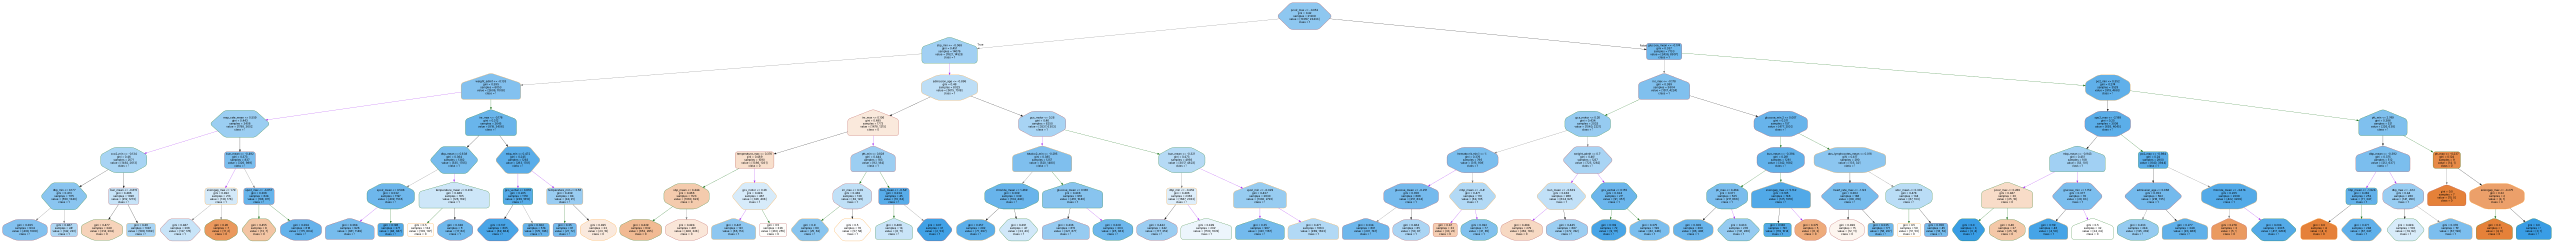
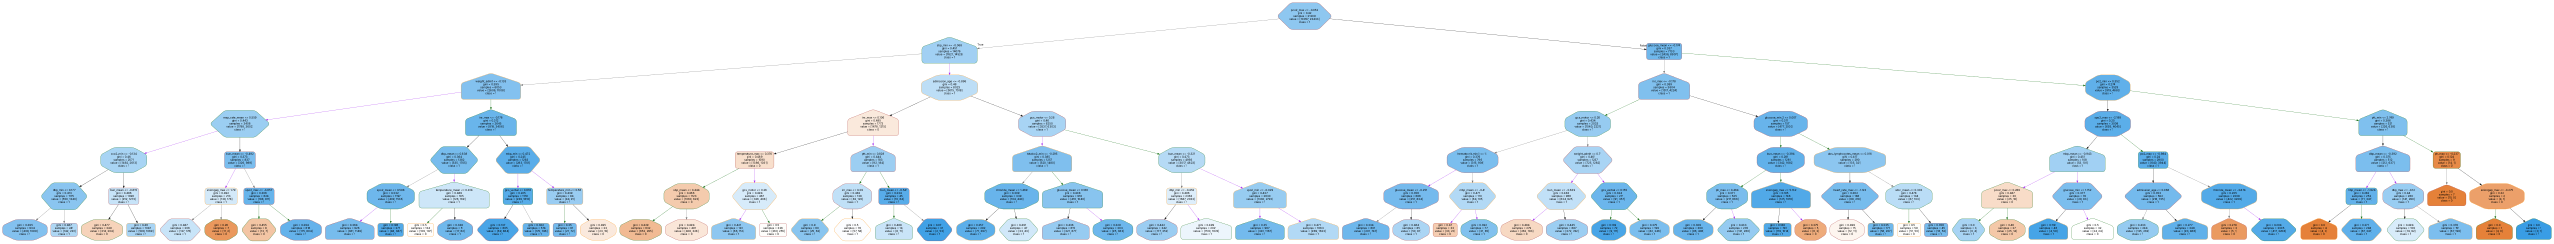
  digraph {
    fontname=Inter
    node [color=brown fillcolor="#6fb8ec" fontname=Inter shape=octagon style="filled, rounded"]
    edge [color=black fontname=Inter]
    n1 [fillcolor="#8ec7f0" label="pco2_max <= -0.052\ngini = 0.42\nsamples = 21209\nvalue = [10057, 23433]\nclass = 1" shape=hexagon]
    n2 [color=darkgreen fillcolor="#a1d0f3" label="sbp_min <= -0.068\ngini = 0.451\nsamples = 14076\nvalue = [7621, 14526]\nclass = 1" shape=house]
    n3 [label="glucose_mean <= -0.174\ngini = 0.337\nsamples = 7133\nvalue = [2436, 8907]\nclass = 1" shape=box]
    n4 [color=darkorange fillcolor="#83c1ef" label="weight_admit <= -0.133\ngini = 0.395\nsamples = 6053\nvalue = [2606, 7008]\nclass = 1" shape=house]
    n5 [color=darkorange fillcolor="#bddef6" label="admission_age <= -0.896\ngini = 0.48\nsamples = 8023\nvalue = [5015, 7518]\nclass = 1"]
    n6 [fillcolor="#80c0ee" label="inr_max <= -0.178\ngini = 0.389\nsamples = 3604\nvalue = [1517, 4224]\nclass = 1" shape=house]
    n7 [color=darkorange fillcolor="#60b0ea" label="po2_min <= 0.352\ngini = 0.274\nsamples = 3529\nvalue = [919, 4683]\nclass = 1"]
    n8 [color=darkgreen fillcolor="#9bcef2" label="resp_rate_mean <= 0.559\ngini = 0.443\nsamples = 3408\nvalue = [1788, 3602]\nclass = 1" shape=hexagon]
    n9 [color=darkgreen fillcolor="#69b5eb" label="inr_max <= -0.178\ngini = 0.312\nsamples = 2645\nvalue = [818, 3406]\nclass = 1" shape=house]
    n10 [fillcolor="#fae9dc" label="inr_max <= 0.106\ngini = 0.495\nsamples = 1773\nvalue = [1478, 1215]\nclass = 0" shape=house]
    n11 [fillcolor="#a8d4f4" label="gcs_motor <= 0.26\ngini = 0.46\nsamples = 6250\nvalue = [3537, 6303]\nclass = 1"]
    n12 [color=darkgreen fillcolor="#a8d4f4" label="pco2_min <= -0.134\ngini = 0.46\nsamples = 2571\nvalue = [1462, 2613]\nclass = 1"]
    n13 [fillcolor="#7abdee" label="bun_mean <= -0.492\ngini = 0.373\nsamples = 837\nvalue = [326, 989]\nclass = 1" shape=box]
    n14 [color=darkgreen fillcolor="#77bced" label="dbp_mean <= 0.638\ngini = 0.364\nsamples = 1382\nvalue = [535, 1705]\nclass = 1" shape=hexagon]
    n15 [color=darkorange fillcolor="#5aade9" label="mbp_min <= 0.472\ngini = 0.245\nsamples = 1263\nvalue = [283, 1701]\nclass = 1" shape=hexagon]
    n16 [color=darkgreen fillcolor="#8ac5f0" label="dbp_min <= 0.177\ngini = 0.413\nsamples = 1175\nvalue = [550, 1340]\nclass = 1" shape=hexagon]
    n17 [fillcolor="#c7e3f8" label="bun_mean <= -0.615\ngini = 0.486\nsamples = 1396\nvalue = [912, 1273]\nclass = 1" shape=box]
    n18 [color=darkorange fillcolor="#d3e9f9" label="aniongap_max <= 1.79\ngini = 0.492\nsamples = 213\nvalue = [138, 178]\nclass = 1" shape=box]
    n19 [fillcolor="#67b4eb" label="spo2_max <= -3.657\ngini = 0.306\nsamples = 624\nvalue = [188, 811]\nclass = 1" shape=box]
    n20 [fillcolor="#83c1ef" label="gini = 0.395\nsamples = 934\nvalue = [408, 1099]\nclass = 1"]
    n21 [fillcolor="#aed7f4" label="gini = 0.467\nsamples = 241\nvalue = [142, 241]\nclass = 1" shape=box]
    n22 [color=darkgreen fillcolor="#f6d3ba" label="gini = 0.477\nsamples = 349\nvalue = [314, 204]\nclass = 0"]
    n23 [color=darkorange fillcolor="#a8d4f4" label="gini = 0.46\nsamples = 1047\nvalue = [598, 1069]\nclass = 1" shape=box]
    n24 [fillcolor="#c8e4f8" label="gini = 0.487\nsamples = 206\nvalue = [127, 176]\nclass = 1" shape=hexagon]
    n25 [color=darkgreen fillcolor="#ea985d" label="gini = 0.26\nsamples = 7\nvalue = [11, 2]\nclass = 0"]
    n26 [color=darkgreen fillcolor="#f3c5a4" label="gini = 0.455\nsamples = 8\nvalue = [13, 7]\nclass = 0" shape=hexagon]
    n27 [fillcolor="#64b2eb" label="gini = 0.294\nsamples = 616\nvalue = [175, 804]\nclass = 1"]
    n28 [color=darkgreen fillcolor="#6eb7ec" label="spo2_mean <= 0.598\ngini = 0.332\nsamples = 1197\nvalue = [409, 1536]\nclass = 1"]
    n29 [color=darkgreen fillcolor="#cde6f8" label="temperature_mean <= 0.414\ngini = 0.489\nsamples = 185\nvalue = [126, 169]\nclass = 1" shape=house]
    n30 [color=darkgreen fillcolor="#56ace9" label="gcs_verbal <= 0.618\ngini = 0.225\nsamples = 1179\nvalue = [239, 1610]\nclass = 1" shape=box]
    n31 [color=darkorange fillcolor="#99ccf2" label="temperature_min <= 0.56\ngini = 0.439\nsamples = 84\nvalue = [44, 91]\nclass = 1" shape=box]
    n32 [fillcolor="#77bced" label="gini = 0.364\nsamples = 926\nvalue = [361, 1149]\nclass = 1" shape=house]
    n33 [color=darkorange fillcolor="#52a9e8" label="gini = 0.196\nsamples = 271\nvalue = [48, 387]\nclass = 1" shape=box]
    n34 [color=darkorange fillcolor="#fffdfb" label="gini = 0.5\nsamples = 134\nvalue = [109, 107]\nclass = 0" shape=box]
    n35 [label="gini = 0.338\nsamples = 51\nvalue = [17, 62]\nclass = 1"]
    n36 [fillcolor="#49a5e7" label="gini = 0.137\nsamples = 605\nvalue = [69, 864]\nclass = 1" shape=hexagon]
    n37 [color=darkorange fillcolor="#66b3eb" label="gini = 0.302\nsamples = 574\nvalue = [170, 746]\nclass = 1" shape=box]
    n38 [fillcolor="#73baed" label="gini = 0.35\nsamples = 61\nvalue = [21, 72]\nclass = 1" shape=box]
    n39 [color=darkorange fillcolor="#fae9dd" label="gini = 0.495\nsamples = 23\nvalue = [23, 19]\nclass = 0"]
    n40 [fillcolor="#f8dfcc" label="temperature_max <= 0.376\ngini = 0.489\nsamples = 1590\nvalue = [1386, 1031]\nclass = 0" shape=box]
    n41 [fillcolor="#9ccef2" label="ptt_min <= 0.828\ngini = 0.444\nsamples = 183\nvalue = [92, 184]\nclass = 1" shape=house]
    n42 [color=darkorange fillcolor="#7fbfee" label="totalco2_min <= -0.295\ngini = 0.385\nsamples = 1257\nvalue = [520, 1480]\nclass = 1" shape=house]
    n43 [color=darkgreen fillcolor="#b5daf5" label="bun_mean <= -0.321\ngini = 0.473\nsamples = 4993\nvalue = [3017, 4823]\nclass = 1"]
    n44 [color=darkgreen fillcolor="#f4cbad" label="sbp_mean <= 0.444\ngini = 0.466\nsamples = 1123\nvalue = [1060, 623]\nclass = 0"]
    n45 [color=darkorange fillcolor="#d7ebfa" label="gcs_motor <= 0.26\ngini = 0.494\nsamples = 467\nvalue = [326, 408]\nclass = 1" shape=hexagon]
    n46 [fillcolor="#c0e0f7" label="inr_max <= 0.39\ngini = 0.482\nsamples = 138\nvalue = [82, 120]\nclass = 1"]
    n47 [fillcolor="#58ace9" label="bun_mean <= -0.541\ngini = 0.234\nsamples = 45\nvalue = [10, 64]\nclass = 1" shape=box]
    n48 [color=darkgreen fillcolor="#f1ba93" label="gini = 0.429\nsamples = 632\nvalue = [652, 295]\nclass = 0"]
    n49 [fillcolor="#fae6d8" label="gini = 0.494\nsamples = 491\nvalue = [408, 328]\nclass = 0"]
    n50 [color=darkorange fillcolor="#8ec7f0" label="gini = 0.421\nsamples = 141\nvalue = [66, 153]\nclass = 1" shape=house]
    n51 [fillcolor="#fefdfb" label="gini = 0.5\nsamples = 326\nvalue = [260, 255]\nclass = 0" shape=box]
    n52 [color=darkorange fillcolor="#89c5ef" label="gini = 0.41\nsamples = 60\nvalue = [25, 62]\nclass = 1" shape=hexagon]
    n53 [color=darkorange fillcolor="#fcfdff" label="gini = 0.5\nsamples = 78\nvalue = [57, 58]\nclass = 1" shape=hexagon]
    n54 [color=darkgreen fillcolor="#c9e4f8" label="gini = 0.488\nsamples = 14\nvalue = [8, 11]\nclass = 1" shape=house]
    n55 [fillcolor="#40a1e6" label="gini = 0.07\nsamples = 31\nvalue = [2, 53]\nclass = 1" shape=hexagon]
    n56 [color=darkgreen fillcolor="#68b4eb" label="chloride_mean <= 1.469\ngini = 0.309\nsamples = 339\nvalue = [104, 440]\nclass = 1"]
    n57 [color=darkgreen fillcolor="#88c4ef" label="glucose_mean <= 0.166\ngini = 0.408\nsamples = 918\nvalue = [416, 1040]\nclass = 1" shape=house]
    n58 [color=darkorange fillcolor="#ddeefb" label="dbp_min <= -0.452\ngini = 0.496\nsamples = 2363\nvalue = [1687, 2033]\nclass = 1" shape=box]
    n59 [color=darkorange fillcolor="#97ccf1" label="spo2_min <= -0.029\ngini = 0.437\nsamples = 2630\nvalue = [1330, 2790]\nclass = 1" shape=house]
    n60 [color=darkorange fillcolor="#5cafea" label="gini = 0.257\nsamples = 292\nvalue = [71, 397]\nclass = 1"]
    n61 [color=darkgreen fillcolor="#d1e8f9" label="gini = 0.491\nsamples = 47\nvalue = [33, 43]\nclass = 1" shape=hexagon]
    n62 [fillcolor="#97cbf1" label="gini = 0.436\nsamples = 615\nvalue = [321, 677]\nclass = 1" shape=house]
    n63 [color=darkgreen fillcolor="#6db7ec" label="gini = 0.329\nsamples = 303\nvalue = [95, 363]\nclass = 1"]
    n64 [fillcolor="#9bcdf2" label="gini = 0.442\nsamples = 342\nvalue = [177, 359]\nclass = 1"]
    n65 [color=darkgreen fillcolor="#ecf5fc" label="gini = 0.499\nsamples = 2021\nvalue = [1510, 1674]\nclass = 1" shape=house]
    n66 [color=darkgreen fillcolor="#73baed" label="gini = 0.35\nsamples = 967\nvalue = [341, 1167]\nclass = 1" shape=house]
    n67 [color=darkorange fillcolor="#b2d9f5" label="gini = 0.471\nsamples = 1663\nvalue = [989, 1623]\nclass = 1" shape=house]
    n68 [color=darkgreen fillcolor="#96cbf1" label="gcs_motor <= 0.26\ngini = 0.434\nsamples = 2033\nvalue = [1040, 2221]\nclass = 1"]
    n69 [fillcolor="#68b4eb" label="glucose_min.2 <= 0.007\ngini = 0.311\nsamples = 1571\nvalue = [477, 2003]\nclass = 1"]
    n70 [fillcolor="#5baee9" label="spo2_max <= -2.188\ngini = 0.25\nsamples = 3008\nvalue = [693, 4045]\nclass = 1"]
    n71 [color=darkgreen fillcolor="#7fc0ee" label="ptt_min <= 2.749\ngini = 0.386\nsamples = 521\nvalue = [226, 638]\nclass = 1" shape=house]
    n72 [fillcolor="#7bbeee" label="hematocrit_min.1 <= 1.1\ngini = 0.376\nsamples = 796\nvalue = [315, 939]\nclass = 1"]
    n73 [fillcolor="#a9d4f4" label="weight_admit <= 0.71\ngini = 0.461\nsamples = 1237\nvalue = [725, 1282]\nclass = 1" shape=hexagon]
    n74 [fillcolor="#61b1ea" label="bun_mean <= -0.394\ngini = 0.281\nsamples = 1281\nvalue = [342, 1682]\nclass = 1"]
    n75 [color=darkorange fillcolor="#8cc6f0" label="abs_lymphocytes_mean <= 0.016\ngini = 0.417\nsamples = 290\nvalue = [135, 321]\nclass = 1"]
    n76 [fillcolor="#75baed" label="glucose_mean <= -0.251\ngini = 0.356\nsamples = 686\nvalue = [251, 834]\nclass = 1"]
    n77 [color=darkorange fillcolor="#b2d9f5" label="mbp_mean <= -0.41\ngini = 0.471\nsamples = 110\nvalue = [64, 105]\nclass = 1" shape=hexagon]
    n78 [color=darkorange fillcolor="#c1e0f7" label="bun_mean <= -0.639\ngini = 0.483\nsamples = 966\nvalue = [634, 925]\nclass = 1" shape=hexagon]
    n79 [color=darkgreen fillcolor="#6bb6ec" label="gcs_verbal <= 0.155\ngini = 0.324\nsamples = 271\nvalue = [91, 357]\nclass = 1" shape=hexagon]
    n80 [fillcolor="#6eb7ec" label="gini = 0.334\nsamples = 601\nvalue = [201, 747]\nclass = 1" shape=house]
    n81 [fillcolor="#abd5f4" label="gini = 0.464\nsamples = 85\nvalue = [50, 87]\nclass = 1"]
    n82 [fillcolor="#f5cdb1" label="gini = 0.47\nsamples = 33\nvalue = [33, 20]\nclass = 0" shape=box]
    n83 [color=darkgreen fillcolor="#81c1ee" label="gini = 0.392\nsamples = 77\nvalue = [31, 85]\nclass = 1"]
    n84 [fillcolor="#f7d9c3" label="gini = 0.484\nsamples = 279\nvalue = [262, 183]\nclass = 0"]
    n85 [fillcolor="#9ccef2" label="gini = 0.445\nsamples = 687\nvalue = [372, 742]\nclass = 1"]
    n86 [color=darkorange fillcolor="#49a5e7" label="gini = 0.139\nsamples = 72\nvalue = [9, 111]\nclass = 1"]
    n87 [color=darkorange fillcolor="#7bbeee" label="gini = 0.375\nsamples = 199\nvalue = [82, 246]\nclass = 1"]
    n88 [color=darkgreen fillcolor="#7abded" label="ph_max <= 0.464\ngini = 0.371\nsamples = 535\nvalue = [217, 666]\nclass = 1"]
    n89 [color=darkorange fillcolor="#51a9e8" label="aniongap_max <= 5.132\ngini = 0.195\nsamples = 746\nvalue = [125, 1016]\nclass = 1" shape=house]
    n90 [fillcolor="#77bced" label="heart_rate_max <= -1.123\ngini = 0.362\nsamples = 186\nvalue = [68, 218]\nclass = 1" shape=hexagon]
    n91 [color=darkgreen fillcolor="#baddf6" label="wbc_mean <= 0.303\ngini = 0.478\nsamples = 104\nvalue = [67, 103]\nclass = 1"]
    n92 [color=darkorange fillcolor="#68b4eb" label="gini = 0.309\nsamples = 300\nvalue = [96, 406]\nclass = 1"]
    n93 [color=darkgreen fillcolor="#95cbf1" label="gini = 0.433\nsamples = 235\nvalue = [121, 260]\nclass = 1" shape=hexagon]
-   n94 [color=darkgreen fillcolor="#50a9e8" label="gini = 0.188\nsamples = 741\nvalue = [119, 1014]\nclass = 1" shape=box]
+   n94 [color=darkorange fillcolor="#50a9e8" label="gini = 0.188\nsamples = 741\nvalue = [119, 1014]\nclass = 1" shape=box]
    n95 [fillcolor="#eeab7b" label="gini = 0.375\nsamples = 5\nvalue = [6, 2]\nclass = 0"]
    n96 [fillcolor="#fdf5ef" label="gini = 0.499\nsamples = 15\nvalue = [12, 11]\nclass = 0"]
    n97 [color=darkorange label="gini = 0.335\nsamples = 171\nvalue = [56, 207]\nclass = 1" shape=box]
    n98 [color=darkorange fillcolor="#fefdfb" label="gini = 0.5\nsamples = 59\nvalue = [51, 50]\nclass = 0" shape=box]
    n99 [fillcolor="#75bbed" label="gini = 0.356\nsamples = 45\nvalue = [16, 53]\nclass = 1" shape=box]
    n100 [color=darkgreen fillcolor="#a1d0f3" label="mbp_mean <= -0.943\ngini = 0.451\nsamples = 108\nvalue = [53, 101]\nclass = 1" shape=house]
    n101 [color=darkgreen fillcolor="#59ade9" label="po2_max <= -0.984\ngini = 0.24\nsamples = 2900\nvalue = [640, 3944]\nclass = 1" shape=box]
    n102 [fillcolor="#7bbeee" label="dbp_mean <= -0.392\ngini = 0.375\nsamples = 512\nvalue = [212, 637]\nclass = 1" shape=house]
    n103 [color=darkgreen fillcolor="#e78a47" label="ph_max <= -0.237\ngini = 0.124\nsamples = 9\nvalue = [14, 1]\nclass = 0" shape=box]
    n104 [color=darkgreen fillcolor="#f8dcc8" label="pco2_max <= 0.289\ngini = 0.487\nsamples = 30\nvalue = [25, 18]\nclass = 0" shape=house]
    n105 [fillcolor="#7cbeee" label="glucose_min <= 1.152\ngini = 0.377\nsamples = 78\nvalue = [28, 83]\nclass = 1" shape=hexagon]
    n106 [fillcolor="#74baed" label="admission_age <= 0.066\ngini = 0.353\nsamples = 592\nvalue = [218, 735]\nclass = 1" shape=hexagon]
    n107 [color=darkorange fillcolor="#53aae8" label="chloride_mean <= -3.874\ngini = 0.205\nsamples = 2308\nvalue = [422, 3209]\nclass = 1"]
-   n108 [color=darkgreen fillcolor="#399de5" label="gini = 0.0\nsamples = 3\nvalue = [0, 4]\nclass = 1" shape=hexagon]
+   n108 [color=darkgreen fillcolor="#a8d4f4" label="gini = 0.0\nsamples = 3\nvalue = [0, 4]\nclass = 1" shape=hexagon]
    n109 [color=darkgreen fillcolor="#f4c8a8" label="gini = 0.46\nsamples = 27\nvalue = [25, 14]\nclass = 0"]
    n110 [color=darkorange fillcolor="#46a4e7" label="gini = 0.119\nsamples = 46\nvalue = [4, 59]\nclass = 1" shape=house]
    n111 [color=darkgreen fillcolor="#ffffff" label="gini = 0.5\nsamples = 32\nvalue = [24, 24]\nclass = 0" shape=house]
    n112 [color=darkgreen fillcolor="#95cbf1" label="gini = 0.433\nsamples = 244\nvalue = [125, 269]\nclass = 1"]
    n113 [color=darkorange fillcolor="#61b1ea" label="gini = 0.277\nsamples = 348\nvalue = [93, 466]\nclass = 1" shape=house]
    n114 [fillcolor="#ea9a61" label="gini = 0.278\nsamples = 3\nvalue = [5, 1]\nclass = 0" shape=house]
    n115 [color=darkgreen fillcolor="#53aae8" label="gini = 0.204\nsamples = 2305\nvalue = [417, 3208]\nclass = 1" shape=hexagon]
    n116 [color=darkgreen fillcolor="#62b1ea" label="mbp_mean <= -1.924\ngini = 0.282\nsamples = 252\nvalue = [71, 347]\nclass = 1" shape=box]
    n117 [fillcolor="#99cdf2" label="dbp_max <= -0.12\ngini = 0.44\nsamples = 260\nvalue = [141, 290]\nclass = 1"]
    n118 [fillcolor="#e58139" label="gini = 0.0\nsamples = 7\nvalue = [10, 0]\nclass = 0" shape=house]
    n119 [color=darkorange fillcolor="#eca06a" label="aniongap_max <= -0.275\ngini = 0.32\nsamples = 2\nvalue = [4, 1]\nclass = 0"]
    n120 [color=darkorange fillcolor="#e58139" label="gini = 0.0\nsamples = 4\nvalue = [4, 0]\nclass = 0" shape=house]
    n121 [color=darkorange fillcolor="#5fb0ea" label="gini = 0.271\nsamples = 248\nvalue = [67, 347]\nclass = 1" shape=hexagon]
    n122 [color=darkgreen fillcolor="#d8ecfa" label="gini = 0.494\nsamples = 109\nvalue = [74, 92]\nclass = 1" shape=hexagon]
    n123 [color=darkorange fillcolor="#7cbeee" label="gini = 0.378\nsamples = 151\nvalue = [67, 198]\nclass = 1" shape=house]
    n124 [color=darkgreen fillcolor="#e58139" label="gini = 0.0\nsamples = 1\nvalue = [4, 0]\nclass = 0" shape=house]
    n125 [color=darkgreen fillcolor="#399de5" label="gini = 0.0\nsamples = 1\nvalue = [0, 1]\nclass = 1" shape=house]
    n1 -> n2 [color=gray40 headlabel=True labelangle=45 labeldistance=2.5]
    n1 -> n3 [headlabel=False labelangle=-45 labeldistance=2.5]
    n2 -> n4 [color=gray40]
    n2 -> n5 [color=purple]
    n3 -> n6 [color=gray40]
    n3 -> n7 [color=darkgreen]
    n4 -> n8 [color=purple]
    n4 -> n9 [color=darkgreen]
    n5 -> n10
    n5 -> n11
    n6 -> n68 [color=darkgreen]
    n6 -> n69
    n7 -> n70
    n7 -> n71 [color=darkgreen]
    n8 -> n12 [color=purple]
    n8 -> n13
    n9 -> n14
    n9 -> n15
    n10 -> n40
    n10 -> n41 [color=purple]
    n11 -> n42 [color=purple]
    n11 -> n43 [color=darkgreen]
    n12 -> n16
    n12 -> n17
    n13 -> n18 [color=purple]
    n13 -> n19 [color=gray40]
    n14 -> n28 [color=gray40]
    n14 -> n29 [color=purple]
    n15 -> n30 [color=purple]
    n15 -> n31 [color=purple]
    n16 -> n20 [color=gray40]
    n16 -> n21 [color=gray40]
    n17 -> n22
    n17 -> n23
    n18 -> n24 [color=gray40]
    n18 -> n25 [color=gray40]
    n19 -> n26 [color=darkgreen]
    n19 -> n27 [color=darkgreen]
    n28 -> n32 [color=purple]
    n28 -> n33 [color=darkgreen]
    n29 -> n34 [color=darkgreen]
    n29 -> n35
    n30 -> n36
    n30 -> n37 [color=gray40]
    n31 -> n38 [color=darkgreen]
    n31 -> n39
    n40 -> n44 [color=darkgreen]
    n40 -> n45 [color=purple]
    n41 -> n46 [color=darkgreen]
    n41 -> n47 [color=darkgreen]
    n42 -> n56 [color=gray40]
    n42 -> n57 [color=darkgreen]
    n43 -> n58 [color=gray40]
    n43 -> n59 [color=purple]
    n44 -> n48 [color=darkgreen]
    n44 -> n49 [color=gray40]
    n45 -> n50 [color=purple]
    n45 -> n51 [color=darkgreen]
    n46 -> n52 [color=darkgreen]
    n46 -> n53
    n47 -> n54 [color=darkgreen]
    n47 -> n55 [color=gray40]
    n56 -> n60
    n56 -> n61
    n57 -> n62
    n57 -> n63 [color=purple]
    n58 -> n64
    n58 -> n65 [color=purple]
    n59 -> n66 [color=purple]
    n59 -> n67 [color=purple]
    n68 -> n72 [color=gray40]
    n68 -> n73 [color=gray40]
    n69 -> n74 [color=darkgreen]
    n69 -> n75 [color=darkgreen]
    n70 -> n100
    n70 -> n101 [color=darkgreen]
    n71 -> n102
    n71 -> n103 [color=darkgreen]
    n72 -> n76 [color=purple]
    n72 -> n77 [color=gray40]
    n73 -> n78 [color=purple]
    n73 -> n79 [color=purple]
    n74 -> n88 [color=darkgreen]
    n74 -> n89 [color=darkgreen]
    n75 -> n90
    n75 -> n91 [color=gray40]
    n76 -> n80 [color=gray40]
    n76 -> n81
    n77 -> n82 [color=purple]
    n77 -> n83 [color=purple]
    n78 -> n84 [color=purple]
    n78 -> n85
    n79 -> n86 [color=darkgreen]
    n79 -> n87 [color=darkgreen]
    n88 -> n92
    n88 -> n93 [color=purple]
    n89 -> n94
    n89 -> n95 [color=purple]
    n90 -> n96
    n90 -> n97
    n91 -> n98 [color=darkgreen]
    n91 -> n99
    n100 -> n104 [color=purple]
    n100 -> n105 [color=purple]
    n101 -> n106
    n101 -> n107 [color=gray40]
    n102 -> n116 [color=purple]
    n102 -> n117 [color=purple]
    n103 -> n118 [color=gray40]
    n103 -> n119
    n104 -> n108 [color=darkgreen]
    n104 -> n109 [color=darkgreen]
    n105 -> n110
    n105 -> n111 [color=purple]
    n106 -> n112 [color=gray40]
    n106 -> n113
    n107 -> n114 [color=gray40]
    n107 -> n115 [color=purple]
    n116 -> n120
    n116 -> n121 [color=darkgreen]
    n117 -> n122
    n117 -> n123 [color=gray40]
    n119 -> n124 [color=darkgreen]
    n119 -> n125
  }
